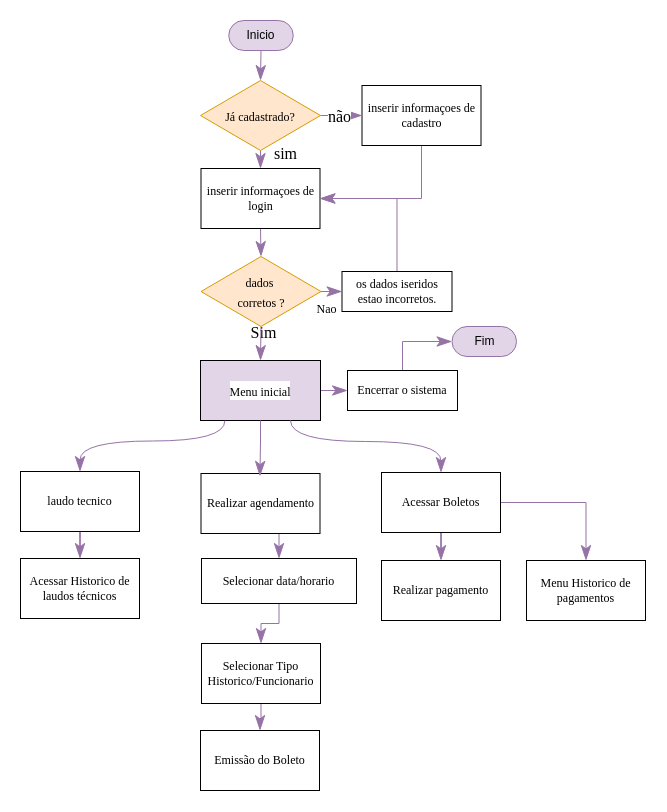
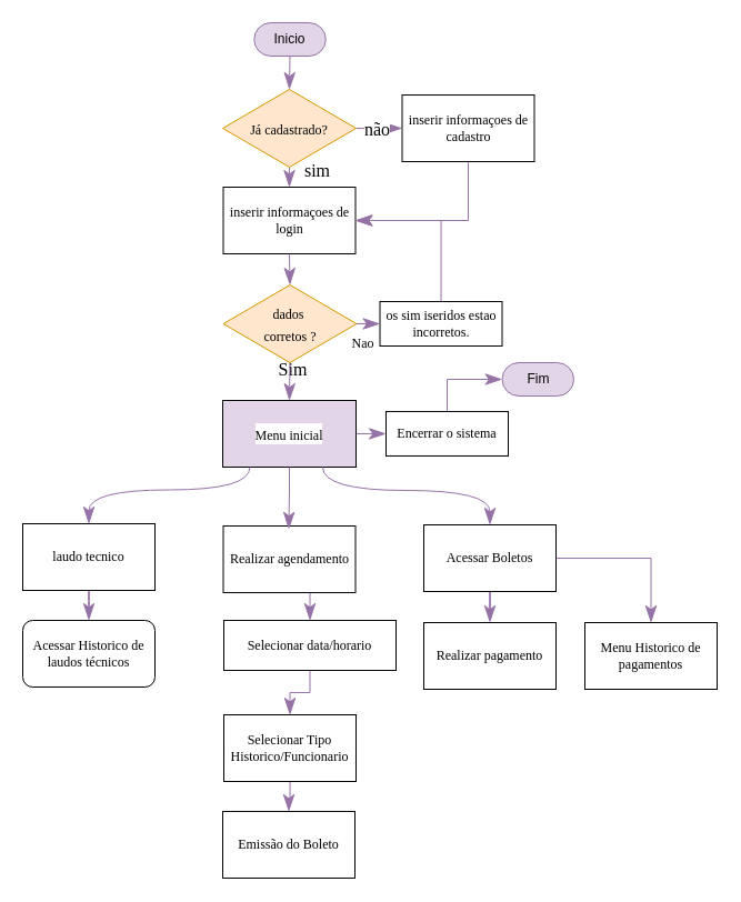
  <mxCell id="0" />
  <mxCell id="1" parent="0" />
  <mxCell id="2" style="edgeStyle=orthogonalEdgeStyle;shape=connector;rounded=0;orthogonalLoop=1;jettySize=auto;html=1;exitX=0.5;exitY=1;exitDx=0;exitDy=0;entryX=0.5;entryY=0;entryDx=0;entryDy=0;shadow=0;strokeColor=#9673a6;align=center;verticalAlign=middle;fontFamily=Architects Daughter;fontSource=https%3A%2F%2Ffonts.googleapis.com%2Fcss%3Ffamily%3DArchitects%2BDaughter;fontSize=16;fontColor=default;labelBackgroundColor=default;startSize=14;endArrow=classicThin;endFill=1;endSize=13;flowAnimation=0;sourcePerimeterSpacing=14;targetPerimeterSpacing=0;fillColor=#e1d5e7;" edge="1" parent="1" source="3" target="8"><mxGeometry relative="1" as="geometry" /></mxCell>
  <mxCell id="3" value="inserir informaçoes de login" style="rounded=0;whiteSpace=wrap;html=1;fontFamily=Architects Daughter;fontSource=https%3A%2F%2Ffonts.googleapis.com%2Fcss%3Ffamily%3DArchitects%2BDaughter;" vertex="1" parent="1"><mxGeometry x="200.5" y="168" width="119" height="60" as="geometry" /></mxCell>
  <mxCell id="4" value="Sim" style="edgeLabel;html=1;align=center;verticalAlign=middle;resizable=0;points=[];fontSize=16;fontFamily=Architects Daughter;fontSource=https%3A%2F%2Ffonts.googleapis.com%2Fcss%3Ffamily%3DArchitects%2BDaughter;fontColor=default;labelBackgroundColor=default;rounded=0;" connectable="0" vertex="1" parent="1"><mxGeometry x="260" y="333.579" as="geometry"><mxPoint x="2" y="-2" as="offset" /></mxGeometry></mxCell>
  <mxCell id="5" style="edgeStyle=orthogonalEdgeStyle;shape=connector;rounded=0;orthogonalLoop=1;jettySize=auto;html=1;exitX=1;exitY=0.5;exitDx=0;exitDy=0;shadow=0;strokeColor=#9673a6;align=center;verticalAlign=middle;fontFamily=Architects Daughter;fontSource=https%3A%2F%2Ffonts.googleapis.com%2Fcss%3Ffamily%3DArchitects%2BDaughter;fontSize=16;fontColor=default;labelBackgroundColor=default;startSize=14;endArrow=classicThin;endFill=1;endSize=13;flowAnimation=0;sourcePerimeterSpacing=14;targetPerimeterSpacing=0;fillColor=#e1d5e7;" edge="1" parent="1" source="8" target="10"><mxGeometry relative="1" as="geometry" /></mxCell>
  <mxCell id="6" value="&lt;font style=&quot;font-size: 12px;&quot;&gt;Nao&lt;/font&gt;" style="edgeLabel;html=1;align=center;verticalAlign=middle;resizable=0;points=[];fontSize=16;fontFamily=Architects Daughter;fontSource=https%3A%2F%2Ffonts.googleapis.com%2Fcss%3Ffamily%3DArchitects%2BDaughter;fontColor=default;labelBackgroundColor=default;rounded=0;" connectable="0" vertex="1" parent="5"><mxGeometry x="0.597" y="-2" relative="1" as="geometry"><mxPoint y="13" as="offset" /></mxGeometry></mxCell>
  <mxCell id="7" style="edgeStyle=orthogonalEdgeStyle;shape=connector;rounded=0;orthogonalLoop=1;jettySize=auto;html=1;exitX=0.5;exitY=1;exitDx=0;exitDy=0;entryX=0.5;entryY=0;entryDx=0;entryDy=0;shadow=0;strokeColor=#9673a6;align=center;verticalAlign=middle;fontFamily=Architects Daughter;fontSource=https%3A%2F%2Ffonts.googleapis.com%2Fcss%3Ffamily%3DArchitects%2BDaughter;fontSize=16;fontColor=default;labelBackgroundColor=default;startSize=14;endArrow=classicThin;endFill=1;endSize=13;flowAnimation=0;sourcePerimeterSpacing=14;targetPerimeterSpacing=0;fillColor=#e1d5e7;" edge="1" parent="1" source="8" target="20"><mxGeometry relative="1" as="geometry" /></mxCell>
  <mxCell id="8" value="&lt;font style=&quot;font-size: 12px;&quot;&gt;dados&amp;nbsp;&lt;/font&gt;&lt;div&gt;&lt;font style=&quot;font-size: 12px;&quot;&gt;corretos ?&lt;/font&gt;&lt;/div&gt;" style="rhombus;whiteSpace=wrap;html=1;fontFamily=Architects Daughter;fontSource=https%3A%2F%2Ffonts.googleapis.com%2Fcss%3Ffamily%3DArchitects%2BDaughter;fontSize=16;labelBackgroundColor=none;rounded=0;fillColor=#ffe6cc;strokeColor=#d79b00;" vertex="1" parent="1"><mxGeometry x="200.5" y="256" width="120" height="70" as="geometry" /></mxCell>
  <mxCell id="9" style="edgeStyle=orthogonalEdgeStyle;shape=connector;rounded=0;orthogonalLoop=1;jettySize=auto;html=1;exitX=0.5;exitY=0;exitDx=0;exitDy=0;entryX=1;entryY=0.5;entryDx=0;entryDy=0;shadow=0;strokeColor=#9673a6;align=center;verticalAlign=middle;fontFamily=Architects Daughter;fontSource=https%3A%2F%2Ffonts.googleapis.com%2Fcss%3Ffamily%3DArchitects%2BDaughter;fontSize=16;fontColor=default;labelBackgroundColor=default;startSize=14;endArrow=classicThin;endFill=1;endSize=13;flowAnimation=0;sourcePerimeterSpacing=14;targetPerimeterSpacing=0;fillColor=#e1d5e7;" edge="1" parent="1" source="10" target="3"><mxGeometry relative="1" as="geometry" /></mxCell>
- <mxCell id="10" value="os dados iseridos estao incorretos." style="rounded=0;whiteSpace=wrap;html=1;fontFamily=Architects Daughter;fontSource=https%3A%2F%2Ffonts.googleapis.com%2Fcss%3Ffamily%3DArchitects%2BDaughter;" vertex="1" parent="1"><mxGeometry x="341.5" y="271" width="110" height="40" as="geometry" /></mxCell>
+ <mxCell id="10" value="os sim iseridos estao incorretos." style="rounded=0;whiteSpace=wrap;html=1;fontFamily=Architects Daughter;fontSource=https%3A%2F%2Ffonts.googleapis.com%2Fcss%3Ffamily%3DArchitects%2BDaughter;" vertex="1" parent="1"><mxGeometry x="341.5" y="271" width="110" height="40" as="geometry" /></mxCell>
  <mxCell id="11" style="edgeStyle=orthogonalEdgeStyle;shape=connector;rounded=0;orthogonalLoop=1;jettySize=auto;html=1;exitX=0.5;exitY=1;exitDx=0;exitDy=0;shadow=0;strokeColor=#9673a6;align=center;verticalAlign=middle;fontFamily=Architects Daughter;fontSource=https%3A%2F%2Ffonts.googleapis.com%2Fcss%3Ffamily%3DArchitects%2BDaughter;fontSize=16;fontColor=default;labelBackgroundColor=default;startSize=14;endArrow=classicThin;endFill=1;endSize=13;flowAnimation=0;sourcePerimeterSpacing=14;targetPerimeterSpacing=0;fillColor=#e1d5e7;entryX=0.5;entryY=0;entryDx=0;entryDy=0;" edge="1" parent="1" source="12" target="16"><mxGeometry relative="1" as="geometry" /></mxCell>
  <mxCell id="12" value="Inicio" style="rounded=1;whiteSpace=wrap;html=1;arcSize=50;fillColor=#e1d5e7;strokeColor=#9673a6;" vertex="1" parent="1"><mxGeometry x="228.25" y="20" width="64.5" height="30" as="geometry" /></mxCell>
  <mxCell id="13" style="edgeStyle=orthogonalEdgeStyle;shape=connector;rounded=0;orthogonalLoop=1;jettySize=auto;html=1;exitX=1;exitY=0.5;exitDx=0;exitDy=0;shadow=0;strokeColor=#9673a6;align=center;verticalAlign=middle;fontFamily=Architects Daughter;fontSource=https%3A%2F%2Ffonts.googleapis.com%2Fcss%3Ffamily%3DArchitects%2BDaughter;fontSize=16;fontColor=default;labelBackgroundColor=default;startSize=14;endArrow=classicThin;endFill=1;endSize=13;flowAnimation=0;sourcePerimeterSpacing=14;targetPerimeterSpacing=0;fillColor=#e1d5e7;" edge="1" parent="1" source="16" target="18"><mxGeometry relative="1" as="geometry" /></mxCell>
  <mxCell id="14" value="não" style="edgeLabel;html=1;align=center;verticalAlign=middle;resizable=0;points=[];fontFamily=Architects Daughter;fontSource=https%3A%2F%2Ffonts.googleapis.com%2Fcss%3Ffamily%3DArchitects%2BDaughter;fontSize=16;fontColor=default;labelBackgroundColor=default;" vertex="1" connectable="0" parent="13"><mxGeometry x="-0.236" relative="1" as="geometry"><mxPoint as="offset" /></mxGeometry></mxCell>
  <mxCell id="15" style="edgeStyle=orthogonalEdgeStyle;shape=connector;rounded=0;orthogonalLoop=1;jettySize=auto;html=1;exitX=0.5;exitY=1;exitDx=0;exitDy=0;entryX=0.5;entryY=0;entryDx=0;entryDy=0;shadow=0;strokeColor=#9673a6;align=center;verticalAlign=middle;fontFamily=Architects Daughter;fontSource=https%3A%2F%2Ffonts.googleapis.com%2Fcss%3Ffamily%3DArchitects%2BDaughter;fontSize=16;fontColor=default;labelBackgroundColor=default;startSize=14;endArrow=classicThin;endFill=1;endSize=13;flowAnimation=0;sourcePerimeterSpacing=14;targetPerimeterSpacing=0;fillColor=#e1d5e7;" edge="1" parent="1" source="16" target="3"><mxGeometry relative="1" as="geometry" /></mxCell>
  <mxCell id="16" value="&lt;span style=&quot;font-size: 12px;&quot;&gt;Já cadastrado?&lt;/span&gt;" style="rhombus;whiteSpace=wrap;html=1;fontFamily=Architects Daughter;fontSource=https%3A%2F%2Ffonts.googleapis.com%2Fcss%3Ffamily%3DArchitects%2BDaughter;fontSize=16;labelBackgroundColor=none;rounded=0;fillColor=#ffe6cc;strokeColor=#d79b00;" vertex="1" parent="1"><mxGeometry x="200" y="80" width="120" height="70" as="geometry" /></mxCell>
  <mxCell id="17" style="edgeStyle=orthogonalEdgeStyle;shape=connector;rounded=0;orthogonalLoop=1;jettySize=auto;html=1;exitX=0.5;exitY=1;exitDx=0;exitDy=0;entryX=1;entryY=0.5;entryDx=0;entryDy=0;shadow=0;strokeColor=#9673a6;align=center;verticalAlign=middle;fontFamily=Architects Daughter;fontSource=https%3A%2F%2Ffonts.googleapis.com%2Fcss%3Ffamily%3DArchitects%2BDaughter;fontSize=16;fontColor=default;labelBackgroundColor=default;startSize=14;endArrow=classicThin;endFill=1;endSize=13;flowAnimation=0;sourcePerimeterSpacing=14;targetPerimeterSpacing=0;fillColor=#e1d5e7;" edge="1" parent="1" source="18" target="3"><mxGeometry relative="1" as="geometry" /></mxCell>
  <mxCell id="18" value="inserir informaçoes de cadastro" style="rounded=0;whiteSpace=wrap;html=1;fontFamily=Architects Daughter;fontSource=https%3A%2F%2Ffonts.googleapis.com%2Fcss%3Ffamily%3DArchitects%2BDaughter;" vertex="1" parent="1"><mxGeometry x="361.5" y="85" width="119" height="60" as="geometry" /></mxCell>
  <mxCell id="19" style="edgeStyle=orthogonalEdgeStyle;shape=connector;rounded=0;orthogonalLoop=1;jettySize=auto;html=1;exitX=1;exitY=0.5;exitDx=0;exitDy=0;entryX=0;entryY=0.5;entryDx=0;entryDy=0;shadow=0;strokeColor=#9673a6;align=center;verticalAlign=middle;fontFamily=Architects Daughter;fontSource=https%3A%2F%2Ffonts.googleapis.com%2Fcss%3Ffamily%3DArchitects%2BDaughter;fontSize=16;fontColor=default;labelBackgroundColor=default;startSize=14;endArrow=classicThin;endFill=1;endSize=13;flowAnimation=0;sourcePerimeterSpacing=14;targetPerimeterSpacing=0;fillColor=#e1d5e7;" edge="1" parent="1" source="20" target="23"><mxGeometry relative="1" as="geometry" /></mxCell>
  <mxCell id="20" value="&lt;font style=&quot;font-size: 12px;&quot;&gt;Menu inicial&lt;/font&gt;" style="rounded=0;whiteSpace=wrap;html=1;fontFamily=Architects Daughter;fontSource=https%3A%2F%2Ffonts.googleapis.com%2Fcss%3Ffamily%3DArchitects%2BDaughter;fontSize=16;fontColor=default;labelBackgroundColor=default;fillColor=#e1d5e7;" vertex="1" parent="1"><mxGeometry x="200" y="360" width="120" height="60" as="geometry" /></mxCell>
  <mxCell id="21" value="&lt;span&gt;sim&lt;/span&gt;" style="text;html=1;align=center;verticalAlign=middle;resizable=0;points=[];autosize=1;strokeColor=none;fillColor=none;fontFamily=Architects Daughter;fontSource=https%3A%2F%2Ffonts.googleapis.com%2Fcss%3Ffamily%3DArchitects%2BDaughter;fontSize=16;fontColor=default;labelBackgroundColor=none;" vertex="1" parent="1"><mxGeometry x="260" y="138" width="50" height="30" as="geometry" /></mxCell>
  <mxCell id="22" style="edgeStyle=orthogonalEdgeStyle;shape=connector;rounded=0;orthogonalLoop=1;jettySize=auto;html=1;exitX=0.5;exitY=0;exitDx=0;exitDy=0;entryX=0;entryY=0.5;entryDx=0;entryDy=0;shadow=0;strokeColor=#9673a6;align=center;verticalAlign=middle;fontFamily=Architects Daughter;fontSource=https%3A%2F%2Ffonts.googleapis.com%2Fcss%3Ffamily%3DArchitects%2BDaughter;fontSize=16;fontColor=default;labelBackgroundColor=default;startSize=14;endArrow=classicThin;endFill=1;endSize=13;flowAnimation=0;sourcePerimeterSpacing=14;targetPerimeterSpacing=0;fillColor=#e1d5e7;" edge="1" parent="1" source="23" target="41"><mxGeometry relative="1" as="geometry"><mxPoint x="477" y="333.58" as="targetPoint" /></mxGeometry></mxCell>
  <mxCell id="23" value="Encerrar o sistema" style="rounded=0;whiteSpace=wrap;html=1;fontFamily=Architects Daughter;fontSource=https%3A%2F%2Ffonts.googleapis.com%2Fcss%3Ffamily%3DArchitects%2BDaughter;" vertex="1" parent="1"><mxGeometry x="347" y="370" width="110" height="40" as="geometry" /></mxCell>
  <mxCell id="24" style="edgeStyle=orthogonalEdgeStyle;shape=connector;rounded=0;orthogonalLoop=1;jettySize=auto;html=1;exitX=0.75;exitY=1;exitDx=0;exitDy=0;shadow=0;strokeColor=#9673a6;align=center;verticalAlign=middle;fontFamily=Architects Daughter;fontSource=https%3A%2F%2Ffonts.googleapis.com%2Fcss%3Ffamily%3DArchitects%2BDaughter;fontSize=16;fontColor=default;labelBackgroundColor=default;startSize=14;endArrow=classicThin;endFill=1;endSize=13;flowAnimation=0;sourcePerimeterSpacing=14;targetPerimeterSpacing=0;fillColor=#e1d5e7;elbow=vertical;curved=1;" edge="1" parent="1" source="20" target="30"><mxGeometry relative="1" as="geometry"><mxPoint x="322" y="480" as="sourcePoint" /></mxGeometry></mxCell>
  <mxCell id="25" style="edgeStyle=orthogonalEdgeStyle;shape=connector;rounded=0;orthogonalLoop=1;jettySize=auto;html=1;exitX=0.203;exitY=1.003;exitDx=0;exitDy=0;shadow=0;strokeColor=#9673a6;align=center;verticalAlign=middle;fontFamily=Architects Daughter;fontSource=https%3A%2F%2Ffonts.googleapis.com%2Fcss%3Ffamily%3DArchitects%2BDaughter;fontSize=16;fontColor=default;labelBackgroundColor=default;startSize=14;endArrow=classicThin;endFill=1;endSize=13;flowAnimation=0;sourcePerimeterSpacing=14;targetPerimeterSpacing=0;fillColor=#e1d5e7;elbow=vertical;curved=1;exitPerimeter=0;" edge="1" parent="1" source="20" target="27"><mxGeometry relative="1" as="geometry"><mxPoint x="202" y="480" as="sourcePoint" /></mxGeometry></mxCell>
  <mxCell id="26" style="edgeStyle=orthogonalEdgeStyle;shape=connector;rounded=0;orthogonalLoop=1;jettySize=auto;html=1;exitX=0.5;exitY=1;exitDx=0;exitDy=0;shadow=0;strokeColor=#9673a6;align=center;verticalAlign=middle;fontFamily=Architects Daughter;fontSource=https%3A%2F%2Ffonts.googleapis.com%2Fcss%3Ffamily%3DArchitects%2BDaughter;fontSize=16;fontColor=default;labelBackgroundColor=default;startSize=14;endArrow=classicThin;endFill=1;endSize=13;flowAnimation=0;sourcePerimeterSpacing=14;targetPerimeterSpacing=0;fillColor=#e1d5e7;" edge="1" parent="1" source="27" target="38"><mxGeometry relative="1" as="geometry" /></mxCell>
  <mxCell id="27" value="laudo tecnico" style="rounded=0;whiteSpace=wrap;html=1;fontFamily=Architects Daughter;fontSource=https%3A%2F%2Ffonts.googleapis.com%2Fcss%3Ffamily%3DArchitects%2BDaughter;" vertex="1" parent="1"><mxGeometry x="20" y="471" width="119" height="60" as="geometry" /></mxCell>
  <mxCell id="28" style="edgeStyle=orthogonalEdgeStyle;shape=connector;rounded=0;orthogonalLoop=1;jettySize=auto;html=1;exitX=0.5;exitY=1;exitDx=0;exitDy=0;shadow=0;strokeColor=#9673a6;align=center;verticalAlign=middle;fontFamily=Architects Daughter;fontSource=https%3A%2F%2Ffonts.googleapis.com%2Fcss%3Ffamily%3DArchitects%2BDaughter;fontSize=16;fontColor=default;labelBackgroundColor=default;startSize=14;endArrow=classicThin;endFill=1;endSize=13;flowAnimation=0;sourcePerimeterSpacing=14;targetPerimeterSpacing=0;fillColor=#e1d5e7;" edge="1" parent="1" source="30" target="34"><mxGeometry relative="1" as="geometry" /></mxCell>
  <mxCell id="29" style="edgeStyle=orthogonalEdgeStyle;shape=connector;rounded=0;orthogonalLoop=1;jettySize=auto;html=1;exitX=1;exitY=0.5;exitDx=0;exitDy=0;entryX=0.5;entryY=0;entryDx=0;entryDy=0;shadow=0;strokeColor=#9673a6;align=center;verticalAlign=middle;fontFamily=Architects Daughter;fontSource=https%3A%2F%2Ffonts.googleapis.com%2Fcss%3Ffamily%3DArchitects%2BDaughter;fontSize=16;fontColor=default;labelBackgroundColor=default;startSize=14;endArrow=classicThin;endFill=1;endSize=13;flowAnimation=0;sourcePerimeterSpacing=14;targetPerimeterSpacing=0;fillColor=#e1d5e7;" edge="1" parent="1" source="30" target="37"><mxGeometry relative="1" as="geometry" /></mxCell>
  <mxCell id="30" value="Acessar Boletos" style="rounded=0;whiteSpace=wrap;html=1;fontFamily=Architects Daughter;fontSource=https%3A%2F%2Ffonts.googleapis.com%2Fcss%3Ffamily%3DArchitects%2BDaughter;" vertex="1" parent="1"><mxGeometry x="381" y="472" width="119" height="60" as="geometry" /></mxCell>
  <mxCell id="31" style="edgeStyle=orthogonalEdgeStyle;shape=connector;rounded=0;orthogonalLoop=1;jettySize=auto;html=1;exitX=0.5;exitY=1;exitDx=0;exitDy=0;entryX=0.5;entryY=0;entryDx=0;entryDy=0;shadow=0;strokeColor=#9673a6;align=center;verticalAlign=middle;fontFamily=Architects Daughter;fontSource=https%3A%2F%2Ffonts.googleapis.com%2Fcss%3Ffamily%3DArchitects%2BDaughter;fontSize=16;fontColor=default;labelBackgroundColor=default;startSize=14;endArrow=classicThin;endFill=1;endSize=13;flowAnimation=0;sourcePerimeterSpacing=14;targetPerimeterSpacing=0;fillColor=#e1d5e7;" edge="1" parent="1" source="32" target="36"><mxGeometry relative="1" as="geometry" /></mxCell>
  <mxCell id="32" value="Realizar agendamento" style="rounded=0;whiteSpace=wrap;html=1;fontFamily=Architects Daughter;fontSource=https%3A%2F%2Ffonts.googleapis.com%2Fcss%3Ffamily%3DArchitects%2BDaughter;" vertex="1" parent="1"><mxGeometry x="200.5" y="473" width="119" height="60" as="geometry" /></mxCell>
  <mxCell id="33" style="edgeStyle=orthogonalEdgeStyle;shape=connector;rounded=0;orthogonalLoop=1;jettySize=auto;html=1;exitX=0.5;exitY=1;exitDx=0;exitDy=0;entryX=0.495;entryY=0.047;entryDx=0;entryDy=0;entryPerimeter=0;shadow=0;strokeColor=#9673a6;align=center;verticalAlign=middle;fontFamily=Architects Daughter;fontSource=https%3A%2F%2Ffonts.googleapis.com%2Fcss%3Ffamily%3DArchitects%2BDaughter;fontSize=16;fontColor=default;labelBackgroundColor=default;startSize=14;endArrow=classicThin;endFill=1;endSize=13;flowAnimation=0;sourcePerimeterSpacing=14;targetPerimeterSpacing=0;fillColor=#e1d5e7;" edge="1" parent="1" source="20" target="32"><mxGeometry relative="1" as="geometry" /></mxCell>
  <mxCell id="34" value="Realizar pagamento" style="rounded=0;whiteSpace=wrap;html=1;fontFamily=Architects Daughter;fontSource=https%3A%2F%2Ffonts.googleapis.com%2Fcss%3Ffamily%3DArchitects%2BDaughter;" vertex="1" parent="1"><mxGeometry x="381" y="560" width="119" height="60" as="geometry" /></mxCell>
  <mxCell id="35" style="edgeStyle=orthogonalEdgeStyle;shape=connector;rounded=0;orthogonalLoop=1;jettySize=auto;html=1;exitX=0.5;exitY=1;exitDx=0;exitDy=0;shadow=0;strokeColor=#9673a6;align=center;verticalAlign=middle;fontFamily=Architects Daughter;fontSource=https%3A%2F%2Ffonts.googleapis.com%2Fcss%3Ffamily%3DArchitects%2BDaughter;fontSize=16;fontColor=default;labelBackgroundColor=default;startSize=14;endArrow=classicThin;endFill=1;endSize=13;flowAnimation=0;sourcePerimeterSpacing=14;targetPerimeterSpacing=0;fillColor=#e1d5e7;" edge="1" parent="1" source="36" target="40"><mxGeometry relative="1" as="geometry" /></mxCell>
  <mxCell id="36" value="Selecionar data/horario" style="rounded=0;whiteSpace=wrap;html=1;fontFamily=Architects Daughter;fontSource=https%3A%2F%2Ffonts.googleapis.com%2Fcss%3Ffamily%3DArchitects%2BDaughter;" vertex="1" parent="1"><mxGeometry x="201" y="558" width="155" height="45" as="geometry" /></mxCell>
  <mxCell id="37" value="Menu Historico de pagamentos" style="rounded=0;whiteSpace=wrap;html=1;fontFamily=Architects Daughter;fontSource=https%3A%2F%2Ffonts.googleapis.com%2Fcss%3Ffamily%3DArchitects%2BDaughter;" vertex="1" parent="1"><mxGeometry x="526" y="560" width="119" height="60" as="geometry" /></mxCell>
- <mxCell id="38" value="Acessar Historico de laudos técnicos" style="rounded=0;whiteSpace=wrap;html=1;fontFamily=Architects Daughter;fontSource=https%3A%2F%2Ffonts.googleapis.com%2Fcss%3Ffamily%3DArchitects%2BDaughter;" vertex="1" parent="1"><mxGeometry x="20" y="558" width="119" height="60" as="geometry" /></mxCell>
+ <mxCell id="38" value="Acessar Historico de laudos técnicos" style="whiteSpace=wrap;html=1;fontFamily=Architects Daughter;fontSource=https%3A%2F%2Ffonts.googleapis.com%2Fcss%3Ffamily%3DArchitects%2BDaughter;rounded=1;" vertex="1" parent="1"><mxGeometry x="20" y="558" width="119" height="60" as="geometry" /></mxCell>
  <mxCell id="39" style="edgeStyle=orthogonalEdgeStyle;shape=connector;rounded=0;orthogonalLoop=1;jettySize=auto;html=1;exitX=0.5;exitY=1;exitDx=0;exitDy=0;shadow=0;strokeColor=#9673a6;align=center;verticalAlign=middle;fontFamily=Architects Daughter;fontSource=https%3A%2F%2Ffonts.googleapis.com%2Fcss%3Ffamily%3DArchitects%2BDaughter;fontSize=16;fontColor=default;labelBackgroundColor=default;startSize=14;endArrow=classicThin;endFill=1;endSize=13;flowAnimation=0;sourcePerimeterSpacing=14;targetPerimeterSpacing=0;fillColor=#e1d5e7;" edge="1" parent="1" source="40" target="42"><mxGeometry relative="1" as="geometry" /></mxCell>
  <mxCell id="40" value="Selecionar Tipo Historico/Funcionario" style="rounded=0;whiteSpace=wrap;html=1;fontFamily=Architects Daughter;fontSource=https%3A%2F%2Ffonts.googleapis.com%2Fcss%3Ffamily%3DArchitects%2BDaughter;" vertex="1" parent="1"><mxGeometry x="201" y="643" width="119" height="60" as="geometry" /></mxCell>
  <mxCell id="41" value="Fim" style="rounded=1;whiteSpace=wrap;html=1;arcSize=50;fillColor=#e1d5e7;strokeColor=#9673a6;" vertex="1" parent="1"><mxGeometry x="451.5" y="326" width="64.5" height="30" as="geometry" /></mxCell>
  <mxCell id="42" value="Emissão do Boleto" style="rounded=0;whiteSpace=wrap;html=1;fontFamily=Architects Daughter;fontSource=https%3A%2F%2Ffonts.googleapis.com%2Fcss%3Ffamily%3DArchitects%2BDaughter;" vertex="1" parent="1"><mxGeometry x="200" y="730" width="119" height="60" as="geometry" /></mxCell>
